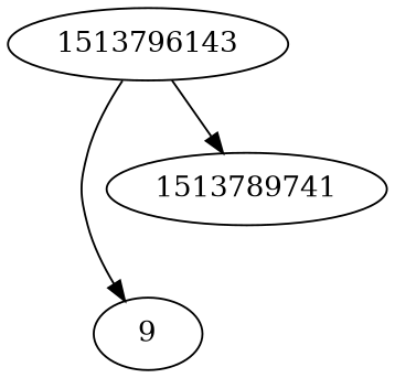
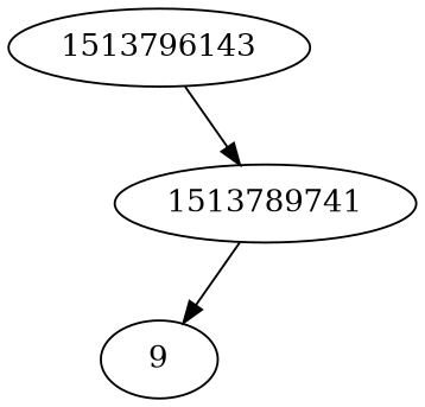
  strict digraph {
    n1 [label=9]
    1513796143
    1513789741
-   1513796143 -> n1
+   1513789741 -> n1
    1513796143 -> 1513789741
  }
